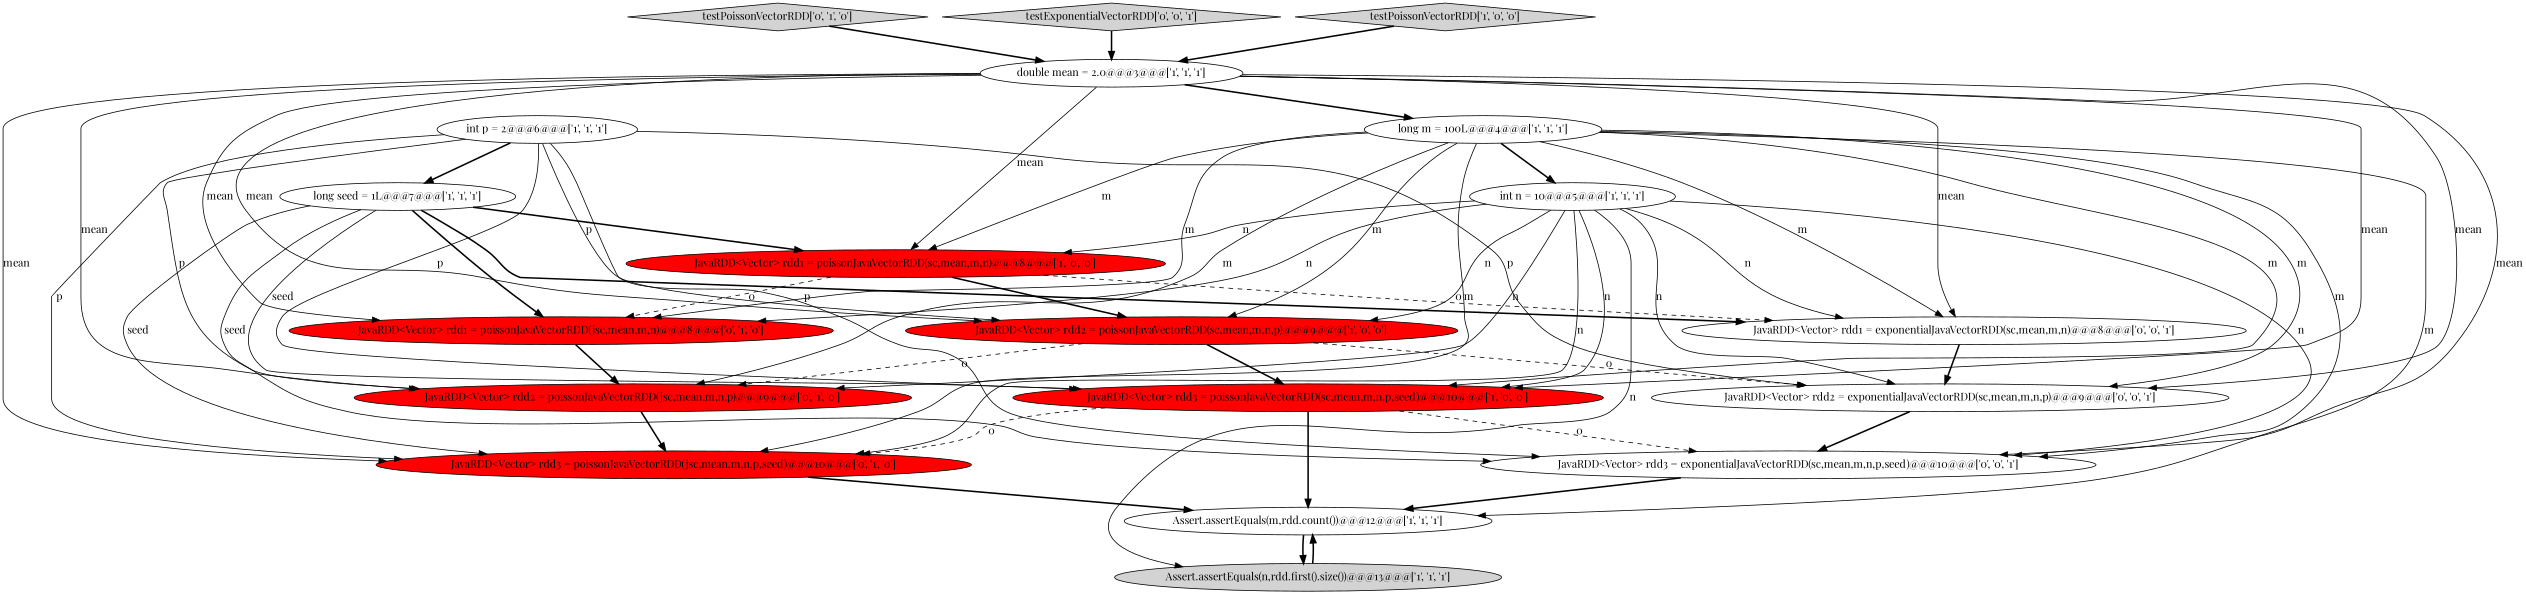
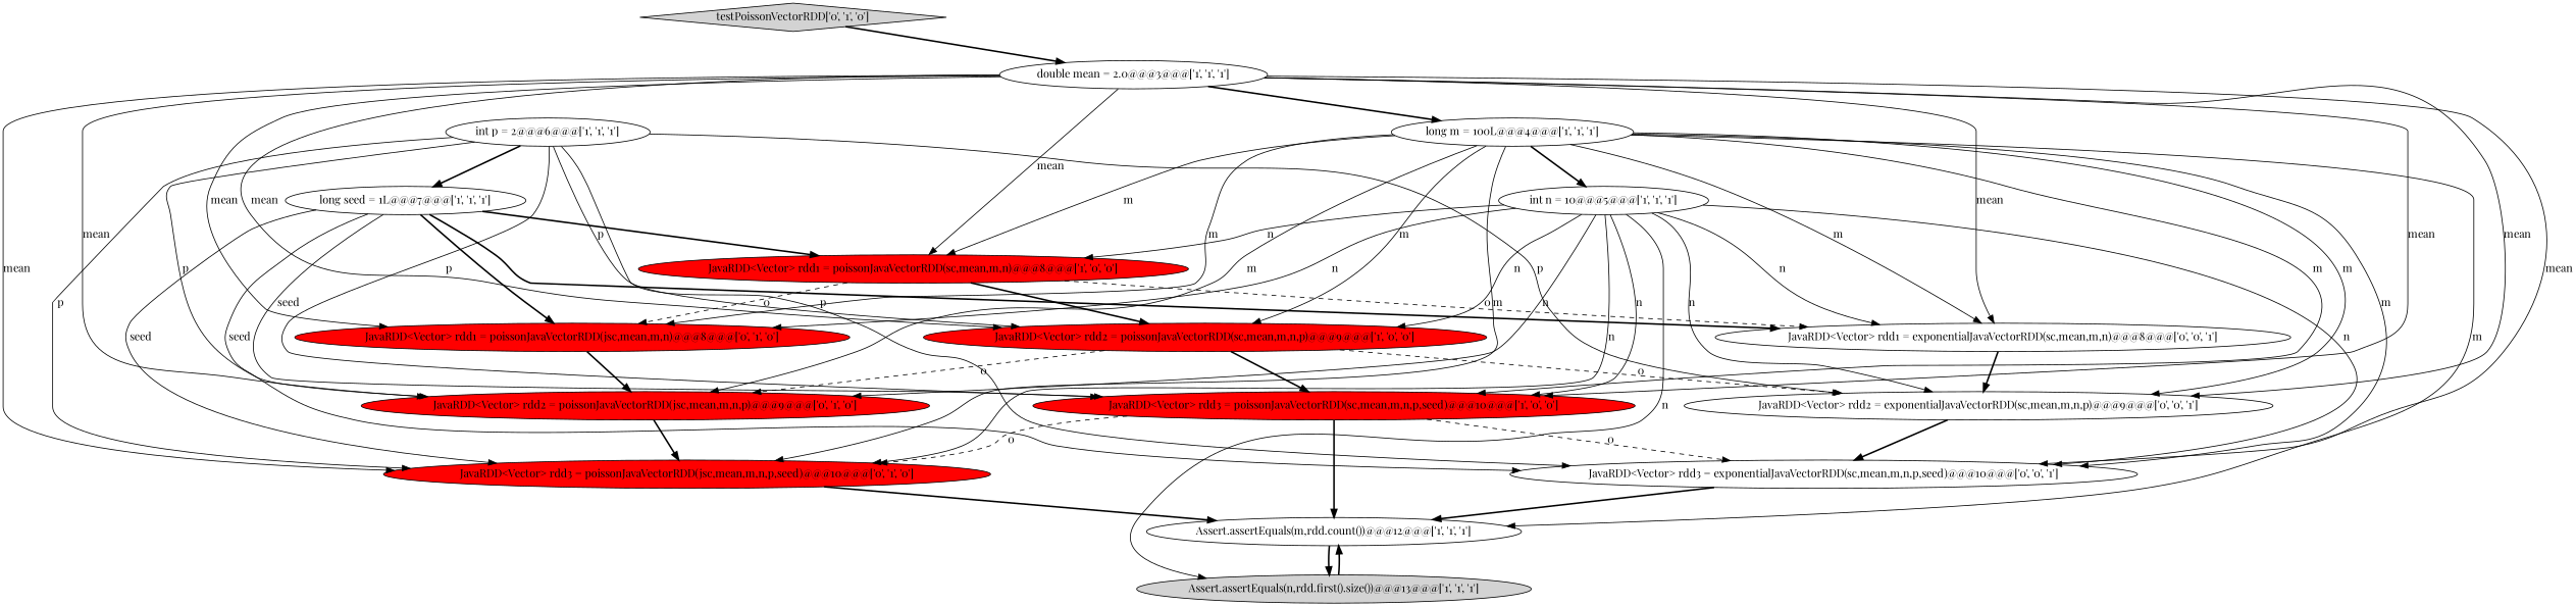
  digraph {
    fontname="Playfair Display"
    node [fillcolor=white fontname="Playfair Display" shape=ellipse style=filled]
    edge [fontname="Playfair Display" style=solid]
    n1 [label="JavaRDD<Vector> rdd2 = exponentialJavaVectorRDD(sc,mean,m,n,p)@@@9@@@['0', '0', '1']"]
    n2 [label="JavaRDD<Vector> rdd3 = exponentialJavaVectorRDD(sc,mean,m,n,p,seed)@@@10@@@['0', '0', '1']"]
    n3 [label="Assert.assertEquals(m,rdd.count())@@@12@@@['1', '1', '1']"]
    n4 [label="JavaRDD<Vector> rdd1 = exponentialJavaVectorRDD(sc,mean,m,n)@@@8@@@['0', '0', '1']"]
    n5 [fillcolor=red label="JavaRDD<Vector> rdd2 = poissonJavaVectorRDD(sc,mean,m,n,p)@@@9@@@['1', '0', '0']"]
    n6 [fillcolor=red label="JavaRDD<Vector> rdd2 = poissonJavaVectorRDD(jsc,mean,m,n,p)@@@9@@@['0', '1', '0']"]
    n7 [fillcolor=red label="JavaRDD<Vector> rdd3 = poissonJavaVectorRDD(sc,mean,m,n,p,seed)@@@10@@@['1', '0', '0']"]
    n8 [fillcolor=red label="JavaRDD<Vector> rdd3 = poissonJavaVectorRDD(jsc,mean,m,n,p,seed)@@@10@@@['0', '1', '0']"]
    n9 [fillcolor=lightgray label="Assert.assertEquals(n,rdd.first().size())@@@13@@@['1', '1', '1']"]
    n10 [fillcolor=lightgray label="testPoissonVectorRDD['0', '1', '0']" shape=diamond]
    n11 [label="double mean = 2.0@@@3@@@['1', '1', '1']"]
    n12 [fillcolor=red label="JavaRDD<Vector> rdd1 = poissonJavaVectorRDD(sc,mean,m,n)@@@8@@@['1', '0', '0']"]
    n13 [fillcolor=red label="JavaRDD<Vector> rdd1 = poissonJavaVectorRDD(jsc,mean,m,n)@@@8@@@['0', '1', '0']"]
    n14 [label="long m = 100L@@@4@@@['1', '1', '1']"]
    n15 [label="int p = 2@@@6@@@['1', '1', '1']"]
    n16 [label="long seed = 1L@@@7@@@['1', '1', '1']"]
-   n17 [fillcolor=lightgray label="testExponentialVectorRDD['0', '0', '1']" shape=diamond]
    n18 [label="int n = 10@@@5@@@['1', '1', '1']"]
-   n19 [fillcolor=lightgray label="testPoissonVectorRDD['1', '0', '0']" shape=diamond]
    n1 -> n2 [style=bold]
    n2 -> n3 [style=bold]
    n3 -> n9 [style=bold]
    n4 -> n1 [style=bold]
    n5 -> n1 [label=0 style=dashed]
    n5 -> n6 [label=0 style=dashed]
    n5 -> n7 [style=bold]
    n6 -> n8 [style=bold]
    n7 -> n2 [label=0 style=dashed]
    n7 -> n3 [style=bold]
    n7 -> n8 [label=0 style=dashed]
    n8 -> n3 [style=bold]
    n9 -> n3 [style=bold]
    n10 -> n11 [style=bold]
    n11 -> n1 [label=mean]
    n11 -> n2 [label=mean]
    n11 -> n4 [label=mean]
    n11 -> n5 [label=mean]
    n11 -> n6 [label=mean]
    n11 -> n7 [label=mean]
    n11 -> n8 [label=mean]
    n11 -> n12 [label=mean]
    n11 -> n13 [label=mean]
    n11 -> n14 [style=bold]
    n12 -> n4 [label=0 style=dashed]
    n12 -> n5 [style=bold]
    n12 -> n13 [label=0 style=dashed]
    n13 -> n6 [style=bold]
    n14 -> n1 [label=m]
    n14 -> n2 [label=m]
    n14 -> n3 [label=m]
    n14 -> n4 [label=m]
    n14 -> n5 [label=m]
    n14 -> n6 [label=m]
    n14 -> n7 [label=m]
    n14 -> n8 [label=m]
    n14 -> n12 [label=m]
    n14 -> n13 [label=m]
    n14 -> n18 [style=bold]
    n15 -> n1 [label=p]
    n15 -> n2 [label=p]
    n15 -> n5 [label=p]
    n15 -> n6 [label=p]
    n15 -> n7 [label=p]
    n15 -> n8 [label=p]
    n15 -> n16 [style=bold]
    n16 -> n2 [label=seed]
    n16 -> n4 [style=bold]
    n16 -> n7 [label=seed]
    n16 -> n8 [label=seed]
    n16 -> n12 [style=bold]
    n16 -> n13 [style=bold]
-   n17 -> n11 [style=bold]
    n18 -> n1 [label=n]
    n18 -> n2 [label=n]
    n18 -> n4 [label=n]
    n18 -> n5 [label=n]
    n18 -> n6 [label=n]
    n18 -> n7 [label=n]
    n18 -> n8 [label=n]
    n18 -> n9 [label=n]
    n18 -> n12 [label=n]
    n18 -> n13 [label=n]
-   n19 -> n11 [style=bold]
  }
